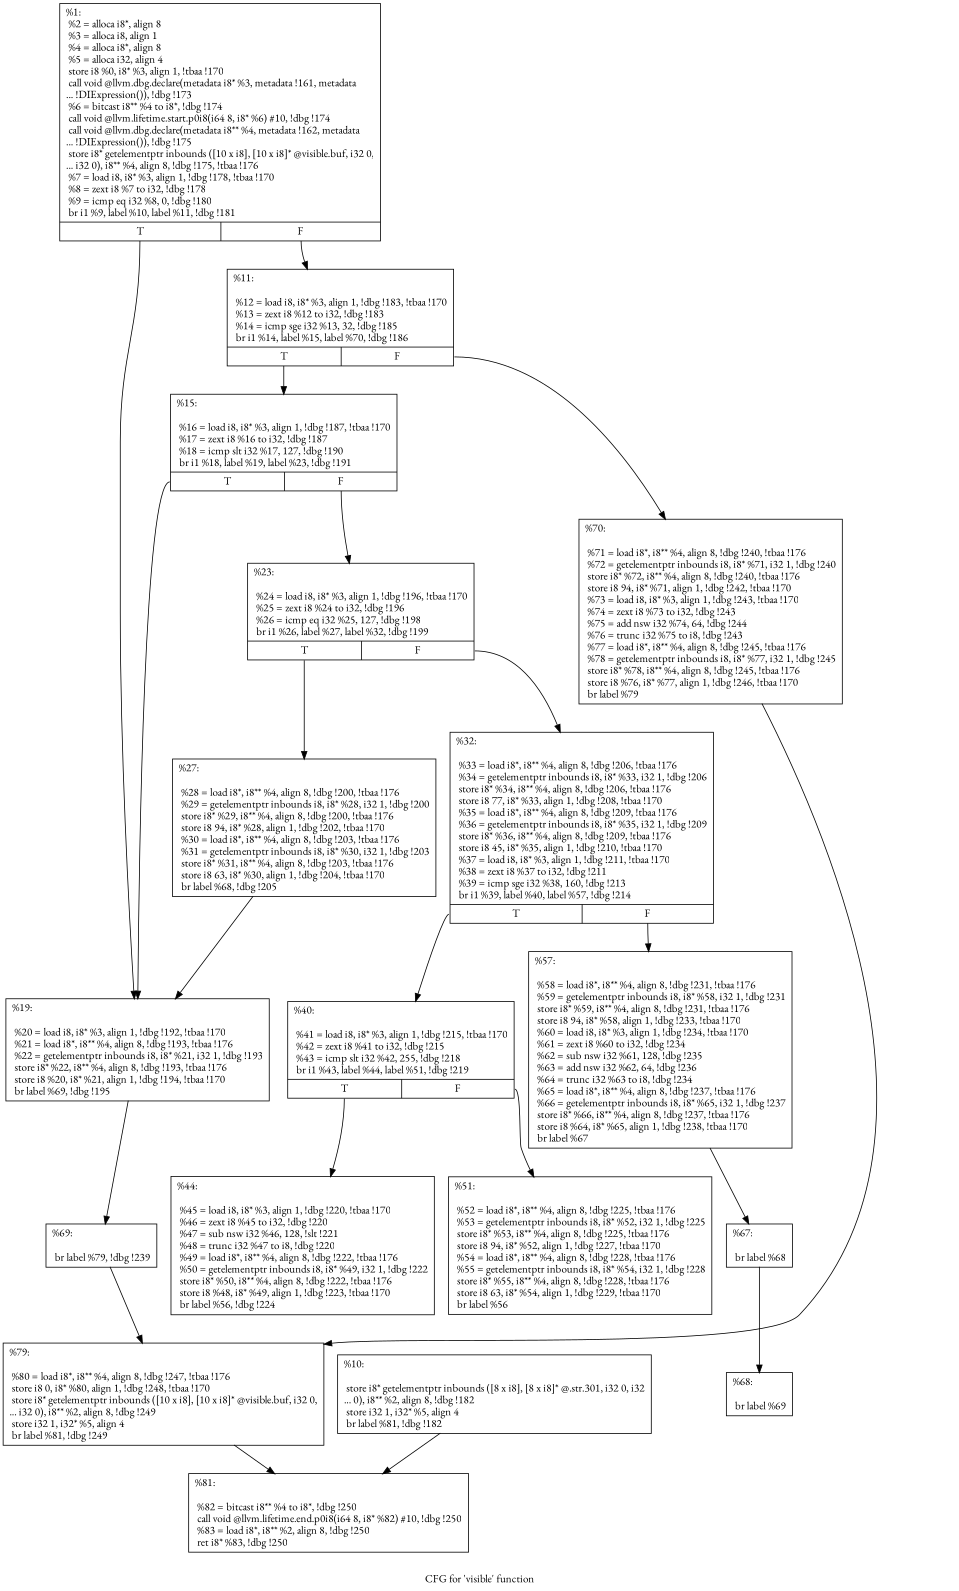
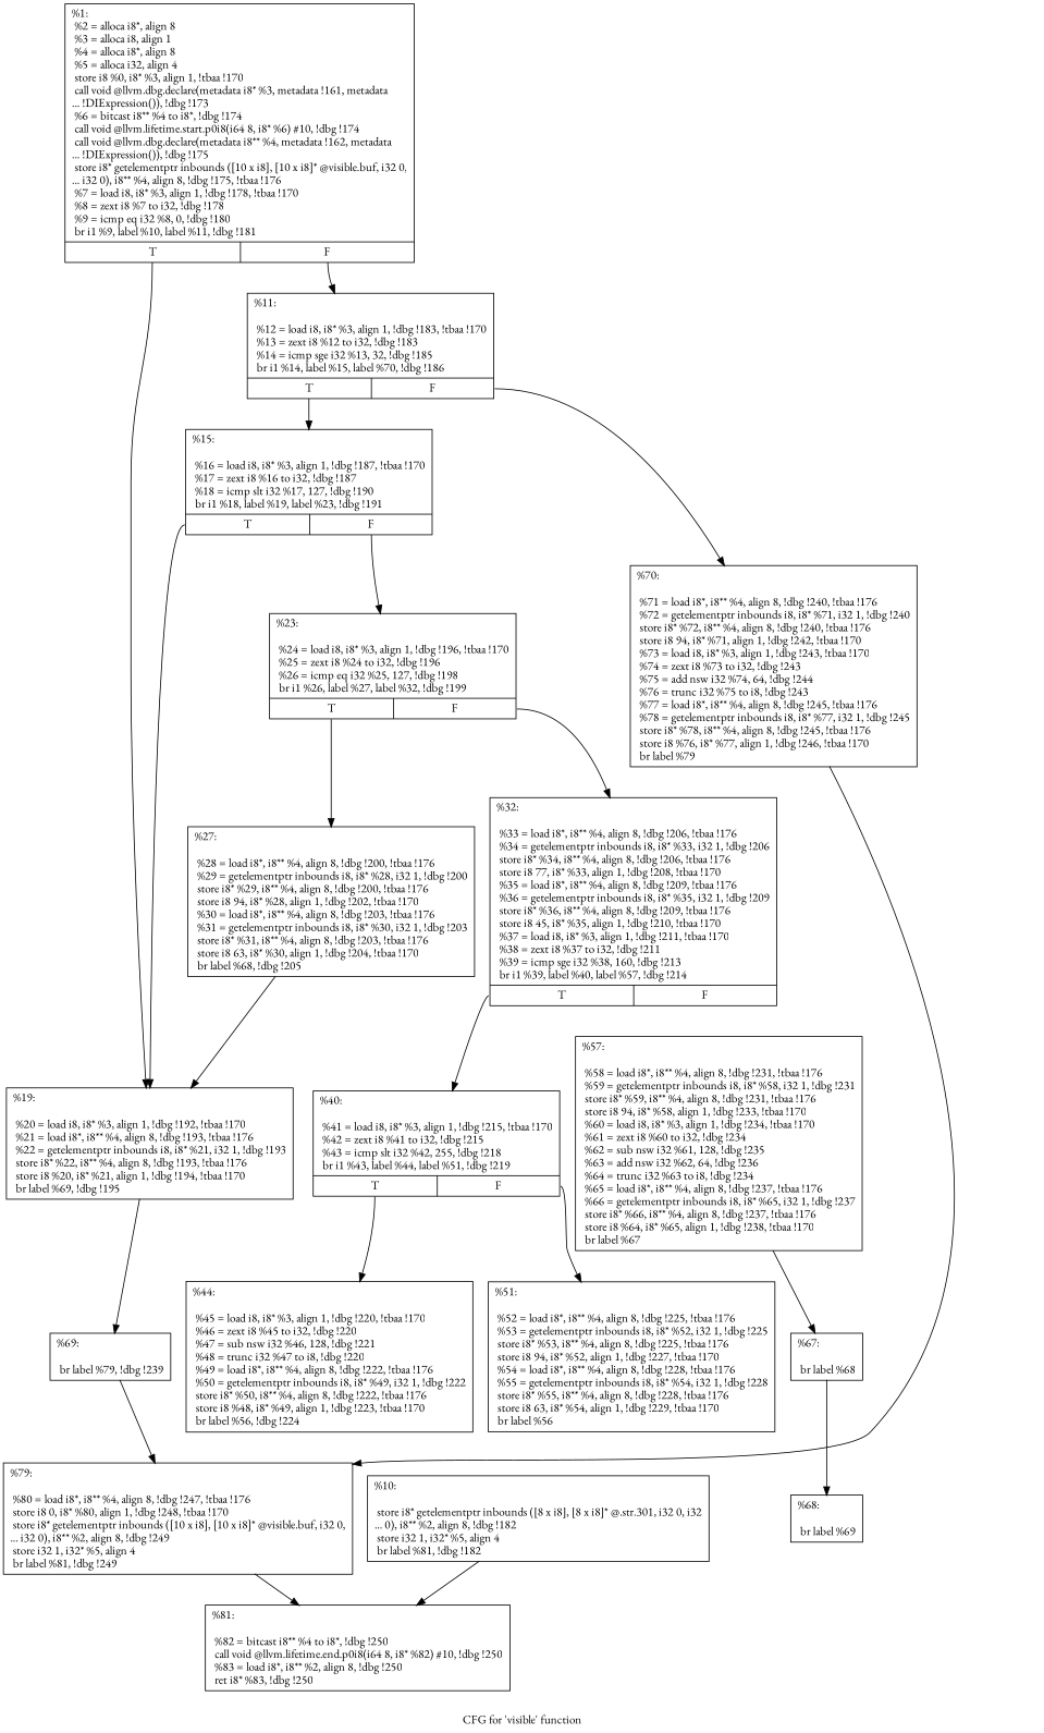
  digraph {
    fontname="EB Garamond"
    label="CFG for 'visible' function"
    node [fontname="EB Garamond" shape=record]
    edge [fontname="EB Garamond"]
    n1 [label="{%1:\l  %2 = alloca i8*, align 8\l  %3 = alloca i8, align 1\l  %4 = alloca i8*, align 8\l  %5 = alloca i32, align 4\l  store i8 %0, i8* %3, align 1, !tbaa !170\l  call void @llvm.dbg.declare(metadata i8* %3, metadata !161, metadata\l... !DIExpression()), !dbg !173\l  %6 = bitcast i8** %4 to i8*, !dbg !174\l  call void @llvm.lifetime.start.p0i8(i64 8, i8* %6) #10, !dbg !174\l  call void @llvm.dbg.declare(metadata i8** %4, metadata !162, metadata\l... !DIExpression()), !dbg !175\l  store i8* getelementptr inbounds ([10 x i8], [10 x i8]* @visible.buf, i32 0,\l... i32 0), i8** %4, align 8, !dbg !175, !tbaa !176\l  %7 = load i8, i8* %3, align 1, !dbg !178, !tbaa !170\l  %8 = zext i8 %7 to i32, !dbg !178\l  %9 = icmp eq i32 %8, 0, !dbg !180\l  br i1 %9, label %10, label %11, !dbg !181\l|{<s0>T|<s1>F}}"]
    n2 [label="{%11:\l\l  %12 = load i8, i8* %3, align 1, !dbg !183, !tbaa !170\l  %13 = zext i8 %12 to i32, !dbg !183\l  %14 = icmp sge i32 %13, 32, !dbg !185\l  br i1 %14, label %15, label %70, !dbg !186\l|{<s0>T|<s1>F}}"]
    n3 [label="{%19:\l\l  %20 = load i8, i8* %3, align 1, !dbg !192, !tbaa !170\l  %21 = load i8*, i8** %4, align 8, !dbg !193, !tbaa !176\l  %22 = getelementptr inbounds i8, i8* %21, i32 1, !dbg !193\l  store i8* %22, i8** %4, align 8, !dbg !193, !tbaa !176\l  store i8 %20, i8* %21, align 1, !dbg !194, !tbaa !170\l  br label %69, !dbg !195\l}"]
    n4 [label="{%10:\l\l  store i8* getelementptr inbounds ([8 x i8], [8 x i8]* @.str.301, i32 0, i32\l... 0), i8** %2, align 8, !dbg !182\l  store i32 1, i32* %5, align 4\l  br label %81, !dbg !182\l}"]
    n5 [label="{%81:\l\l  %82 = bitcast i8** %4 to i8*, !dbg !250\l  call void @llvm.lifetime.end.p0i8(i64 8, i8* %82) #10, !dbg !250\l  %83 = load i8*, i8** %2, align 8, !dbg !250\l  ret i8* %83, !dbg !250\l}"]
    n6 [label="{%15:\l\l  %16 = load i8, i8* %3, align 1, !dbg !187, !tbaa !170\l  %17 = zext i8 %16 to i32, !dbg !187\l  %18 = icmp slt i32 %17, 127, !dbg !190\l  br i1 %18, label %19, label %23, !dbg !191\l|{<s0>T|<s1>F}}"]
    n7 [label="{%70:\l\l  %71 = load i8*, i8** %4, align 8, !dbg !240, !tbaa !176\l  %72 = getelementptr inbounds i8, i8* %71, i32 1, !dbg !240\l  store i8* %72, i8** %4, align 8, !dbg !240, !tbaa !176\l  store i8 94, i8* %71, align 1, !dbg !242, !tbaa !170\l  %73 = load i8, i8* %3, align 1, !dbg !243, !tbaa !170\l  %74 = zext i8 %73 to i32, !dbg !243\l  %75 = add nsw i32 %74, 64, !dbg !244\l  %76 = trunc i32 %75 to i8, !dbg !243\l  %77 = load i8*, i8** %4, align 8, !dbg !245, !tbaa !176\l  %78 = getelementptr inbounds i8, i8* %77, i32 1, !dbg !245\l  store i8* %78, i8** %4, align 8, !dbg !245, !tbaa !176\l  store i8 %76, i8* %77, align 1, !dbg !246, !tbaa !170\l  br label %79\l}"]
    n8 [label="{%23:\l\l  %24 = load i8, i8* %3, align 1, !dbg !196, !tbaa !170\l  %25 = zext i8 %24 to i32, !dbg !196\l  %26 = icmp eq i32 %25, 127, !dbg !198\l  br i1 %26, label %27, label %32, !dbg !199\l|{<s0>T|<s1>F}}"]
    n9 [label="{%79:\l\l  %80 = load i8*, i8** %4, align 8, !dbg !247, !tbaa !176\l  store i8 0, i8* %80, align 1, !dbg !248, !tbaa !170\l  store i8* getelementptr inbounds ([10 x i8], [10 x i8]* @visible.buf, i32 0,\l... i32 0), i8** %2, align 8, !dbg !249\l  store i32 1, i32* %5, align 4\l  br label %81, !dbg !249\l}"]
    n10 [label="{%69:\l\l  br label %79, !dbg !239\l}"]
    n11 [label="{%27:\l\l  %28 = load i8*, i8** %4, align 8, !dbg !200, !tbaa !176\l  %29 = getelementptr inbounds i8, i8* %28, i32 1, !dbg !200\l  store i8* %29, i8** %4, align 8, !dbg !200, !tbaa !176\l  store i8 94, i8* %28, align 1, !dbg !202, !tbaa !170\l  %30 = load i8*, i8** %4, align 8, !dbg !203, !tbaa !176\l  %31 = getelementptr inbounds i8, i8* %30, i32 1, !dbg !203\l  store i8* %31, i8** %4, align 8, !dbg !203, !tbaa !176\l  store i8 63, i8* %30, align 1, !dbg !204, !tbaa !170\l  br label %68, !dbg !205\l}"]
    n12 [label="{%32:\l\l  %33 = load i8*, i8** %4, align 8, !dbg !206, !tbaa !176\l  %34 = getelementptr inbounds i8, i8* %33, i32 1, !dbg !206\l  store i8* %34, i8** %4, align 8, !dbg !206, !tbaa !176\l  store i8 77, i8* %33, align 1, !dbg !208, !tbaa !170\l  %35 = load i8*, i8** %4, align 8, !dbg !209, !tbaa !176\l  %36 = getelementptr inbounds i8, i8* %35, i32 1, !dbg !209\l  store i8* %36, i8** %4, align 8, !dbg !209, !tbaa !176\l  store i8 45, i8* %35, align 1, !dbg !210, !tbaa !170\l  %37 = load i8, i8* %3, align 1, !dbg !211, !tbaa !170\l  %38 = zext i8 %37 to i32, !dbg !211\l  %39 = icmp sge i32 %38, 160, !dbg !213\l  br i1 %39, label %40, label %57, !dbg !214\l|{<s0>T|<s1>F}}"]
    n13 [label="{%40:\l\l  %41 = load i8, i8* %3, align 1, !dbg !215, !tbaa !170\l  %42 = zext i8 %41 to i32, !dbg !215\l  %43 = icmp slt i32 %42, 255, !dbg !218\l  br i1 %43, label %44, label %51, !dbg !219\l|{<s0>T|<s1>F}}"]
    n14 [label="{%57:\l\l  %58 = load i8*, i8** %4, align 8, !dbg !231, !tbaa !176\l  %59 = getelementptr inbounds i8, i8* %58, i32 1, !dbg !231\l  store i8* %59, i8** %4, align 8, !dbg !231, !tbaa !176\l  store i8 94, i8* %58, align 1, !dbg !233, !tbaa !170\l  %60 = load i8, i8* %3, align 1, !dbg !234, !tbaa !170\l  %61 = zext i8 %60 to i32, !dbg !234\l  %62 = sub nsw i32 %61, 128, !dbg !235\l  %63 = add nsw i32 %62, 64, !dbg !236\l  %64 = trunc i32 %63 to i8, !dbg !234\l  %65 = load i8*, i8** %4, align 8, !dbg !237, !tbaa !176\l  %66 = getelementptr inbounds i8, i8* %65, i32 1, !dbg !237\l  store i8* %66, i8** %4, align 8, !dbg !237, !tbaa !176\l  store i8 %64, i8* %65, align 1, !dbg !238, !tbaa !170\l  br label %67\l}"]
    n15 [label="{%68:\l\l  br label %69\l}"]
-   n16 [label="{%44:\l\l  %45 = load i8, i8* %3, align 1, !dbg !220, !tbaa !170\l  %46 = zext i8 %45 to i32, !dbg !220\l  %47 = sub nsw i32 %46, 128, !slt !221\l  %48 = trunc i32 %47 to i8, !dbg !220\l  %49 = load i8*, i8** %4, align 8, !dbg !222, !tbaa !176\l  %50 = getelementptr inbounds i8, i8* %49, i32 1, !dbg !222\l  store i8* %50, i8** %4, align 8, !dbg !222, !tbaa !176\l  store i8 %48, i8* %49, align 1, !dbg !223, !tbaa !170\l  br label %56, !dbg !224\l}"]
+   n16 [label="{%44:\l\l  %45 = load i8, i8* %3, align 1, !dbg !220, !tbaa !170\l  %46 = zext i8 %45 to i32, !dbg !220\l  %47 = sub nsw i32 %46, 128, !dbg !221\l  %48 = trunc i32 %47 to i8, !dbg !220\l  %49 = load i8*, i8** %4, align 8, !dbg !222, !tbaa !176\l  %50 = getelementptr inbounds i8, i8* %49, i32 1, !dbg !222\l  store i8* %50, i8** %4, align 8, !dbg !222, !tbaa !176\l  store i8 %48, i8* %49, align 1, !dbg !223, !tbaa !170\l  br label %56, !dbg !224\l}"]
    n17 [label="{%51:\l\l  %52 = load i8*, i8** %4, align 8, !dbg !225, !tbaa !176\l  %53 = getelementptr inbounds i8, i8* %52, i32 1, !dbg !225\l  store i8* %53, i8** %4, align 8, !dbg !225, !tbaa !176\l  store i8 94, i8* %52, align 1, !dbg !227, !tbaa !170\l  %54 = load i8*, i8** %4, align 8, !dbg !228, !tbaa !176\l  %55 = getelementptr inbounds i8, i8* %54, i32 1, !dbg !228\l  store i8* %55, i8** %4, align 8, !dbg !228, !tbaa !176\l  store i8 63, i8* %54, align 1, !dbg !229, !tbaa !170\l  br label %56\l}"]
    n18 [label="{%67:\l\l  br label %68\l}"]
    n1 -> n2 [tailport=s1]
    n1 -> n3 [tailport=s0]
    n2 -> n6 [tailport=s0]
    n2 -> n7 [tailport=s1]
    n3 -> n10
    n4 -> n5
    n6 -> n3 [tailport=s0]
    n6 -> n8 [tailport=s1]
    n7 -> n9
    n8 -> n11 [tailport=s0]
    n8 -> n12 [tailport=s1]
    n9 -> n5
    n10 -> n9
    n11 -> n3
    n12 -> n13 [tailport=s0]
-   n12 -> n14 [tailport=s1]
    n13 -> n16 [tailport=s0]
    n13 -> n17 [tailport=s1]
    n14 -> n18
    n18 -> n15
  }
